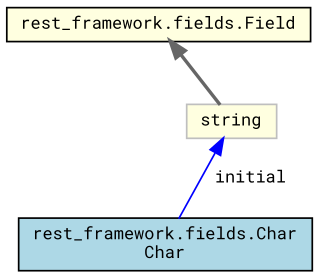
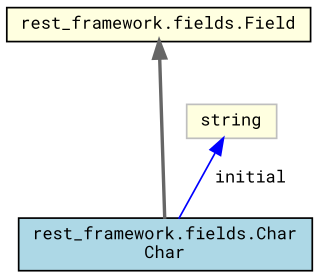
  digraph {
    fontname="Roboto Mono"
    node [color=black fillcolor=lightyellow fontname="Roboto Mono" fontsize=10 shape=record style=filled]
    edge [dir=back fontname="Roboto Mono" fontsize=10 labelfontname=Helvetica labelfontsize=10]
    n1 [fillcolor=lightblue fontcolor=black height=0.2 label="rest_framework.fields.Char\lChar" width=0.4]
    n2 [height=0.2 label="rest_framework.fields.Field" width=0.4]
    n3 [color=grey75 height=0.2 label=string width=0.4]
-   n2 -> n3 [color=gray40 style=bold]
+   n2 -> n1 [color=gray40 style=bold]
    n3 -> n1 [color=blue label=" initial" style=solid]
  }
